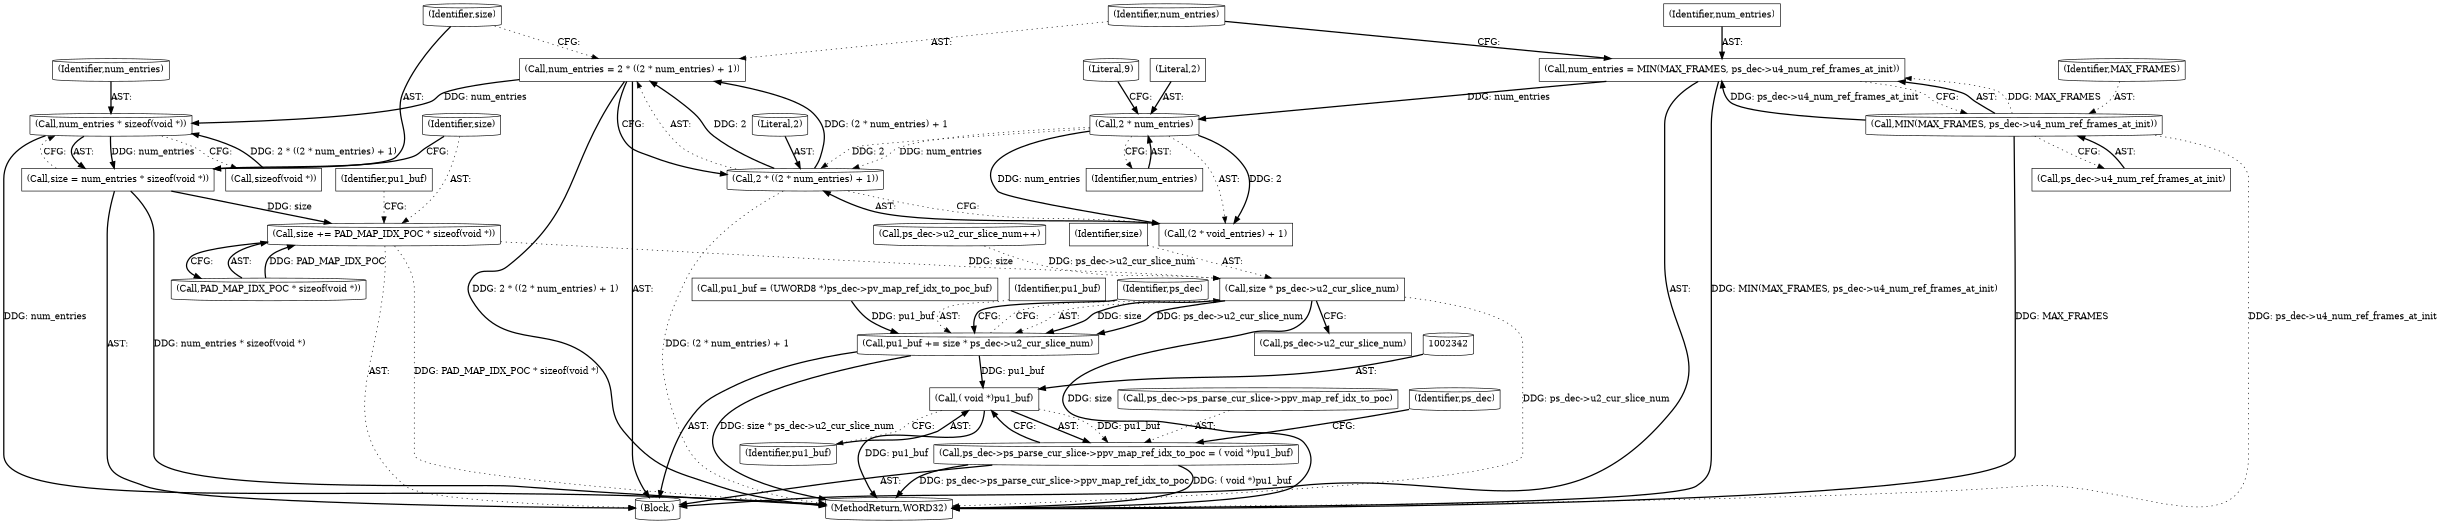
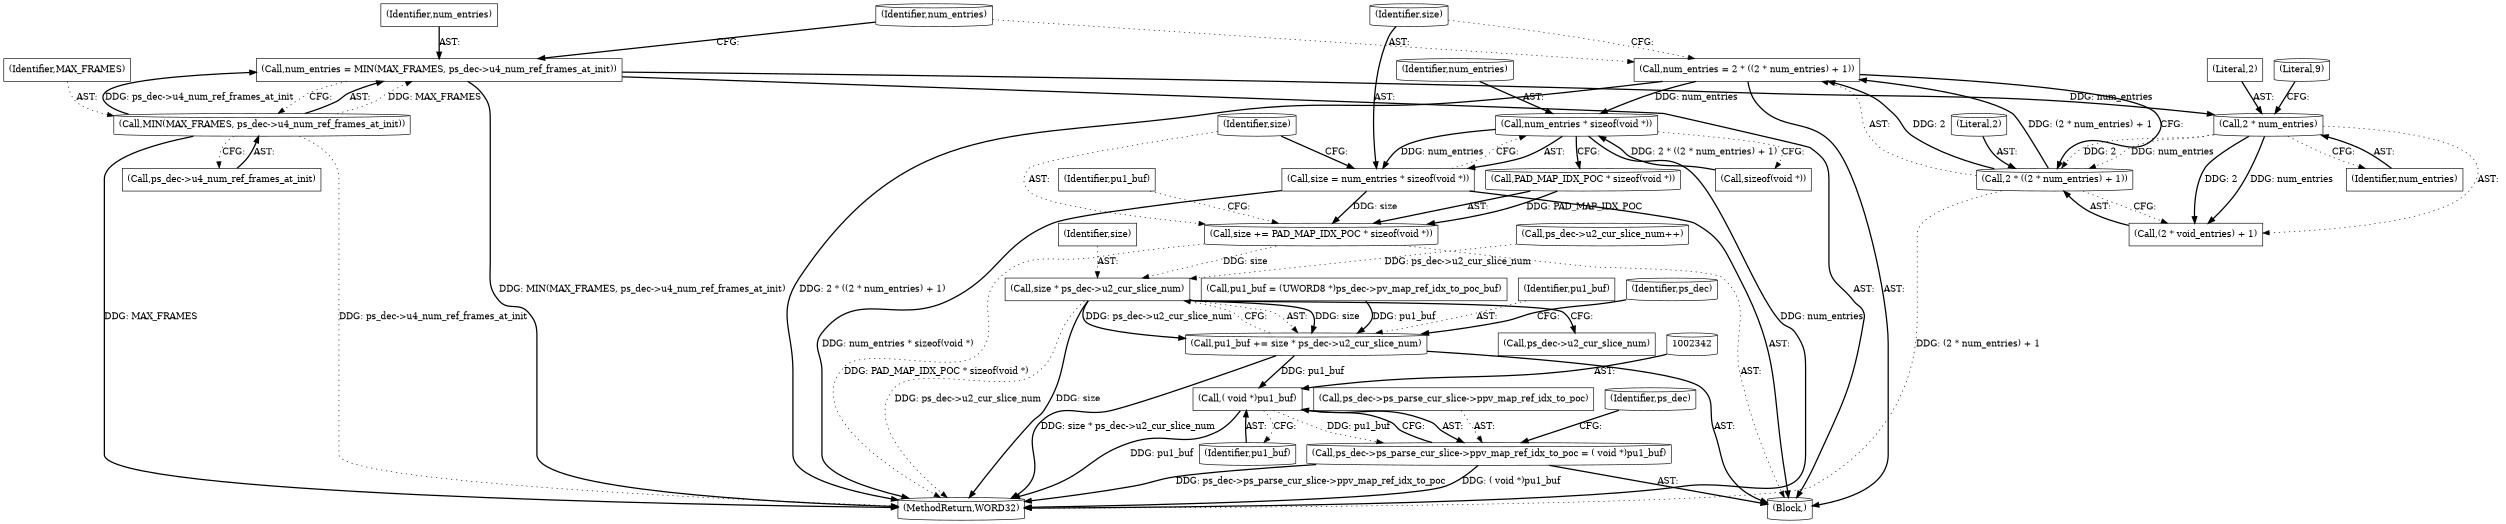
  digraph {
    node [shape=cylinder]
    edge [style=bold]
    n1 [label="(Call,num_entries * sizeof(void *))"]
    n2 [label="(Call,size = num_entries * sizeof(void *))" shape=box]
    n3 [label="(Call,sizeof(void *))" shape=box]
    n4 [label="(MethodReturn,WORD32)"]
    n5 [label="(Block,)"]
    n6 [label="(Call,size += PAD_MAP_IDX_POC * sizeof(void *))"]
    n7 [label="(Call,num_entries = 2 * ((2 * num_entries) + 1))" shape=box]
    n8 [label="(Call,2 * ((2 * num_entries) + 1))"]
    n9 [label="(Call,(2 * void_entries) + 1)" shape=box]
    n10 [label="(Call,2 * num_entries)"]
    n11 [label="(Identifier,num_entries)" shape=box]
    n12 [label="(Call,num_entries = MIN(MAX_FRAMES, ps_dec->u4_num_ref_frames_at_init))" shape=box]
    n13 [label="(Call,MIN(MAX_FRAMES, ps_dec->u4_num_ref_frames_at_init))"]
    n14 [label="(Call,ps_dec->u4_num_ref_frames_at_init)" shape=box]
    n15 [label="(Call,size * ps_dec->u2_cur_slice_num)" shape=box]
    n16 [label="(Call,PAD_MAP_IDX_POC * sizeof(void *))"]
    n17 [label="(Call,pu1_buf += size * ps_dec->u2_cur_slice_num)"]
    n18 [label="(Call,ps_dec->u2_cur_slice_num)" shape=box]
    n19 [label="(Call,( void *)pu1_buf)" shape=box]
    n20 [label="(Call,ps_dec->ps_parse_cur_slice->ppv_map_ref_idx_to_poc = ( void *)pu1_buf)"]
    n21 [label="(Identifier,pu1_buf)"]
    n22 [label="(Call,ps_dec->u2_cur_slice_num++)"]
-   n23 [label="(Identifier,MAX_FRAMES)"]
+   n23 [label="(Identifier,MAX_FRAMES)" shape=box]
    n24 [label="(Identifier,num_entries)"]
-   n25 [label="(Call,ps_dec->ps_parse_cur_slice->ppv_map_ref_idx_to_poc)"]
+   n25 [label="(Call,ps_dec->ps_parse_cur_slice->ppv_map_ref_idx_to_poc)" shape=box]
    n26 [label="(Literal,9)"]
    n27 [label="(Call,pu1_buf = (UWORD8 *)ps_dec->pv_map_ref_idx_to_poc_buf)" shape=box]
    n28 [label="(Identifier,size)" shape=box]
    n29 [label="(Identifier,num_entries)" shape=box]
    n30 [label="(Identifier,size)"]
    n31 [label="(Literal,2)"]
    n32 [label="(Identifier,pu1_buf)" shape=box]
    n33 [label="(Identifier,size)"]
    n34 [label="(Identifier,pu1_buf)" shape=box]
    n35 [label="(Identifier,ps_dec)"]
    n36 [label="(Identifier,ps_dec)"]
    n37 [label="(Identifier,num_entries)"]
    n38 [label="(Literal,2)" shape=box]
    1002342
    n1 -> n2 [label="AST: "]
    n1 -> n2 [label="DDG: num_entries"]
    n1 -> n3 [label="CFG: " style=dotted]
    n1 -> n4 [label="DDG: num_entries"]
    n2 -> n1 [label="CFG: " style=dotted]
    n2 -> n4 [label="DDG: num_entries * sizeof(void *)"]
    n2 -> n5 [label="AST: "]
    n2 -> n6 [label="DDG: size"]
    n3 -> n1 [label="DDG: 2 * ((2 * num_entries) + 1)"]
    n6 -> n4 [label="DDG: PAD_MAP_IDX_POC * sizeof(void *)" style=dotted]
    n6 -> n5 [label="AST: " style=dotted]
    n6 -> n15 [label="DDG: size" style=dotted]
-   n6 -> n16 [label="CFG: "]
+   n1 -> n16 [label="CFG: "]
    n7 -> n1 [label="DDG: num_entries"]
    n7 -> n4 [label="DDG: 2 * ((2 * num_entries) + 1)"]
    n7 -> n5 [label="AST: "]
    n7 -> n8 [label="CFG: "]
    n8 -> n4 [label="DDG: (2 * num_entries) + 1" style=dotted]
    n8 -> n7 [label="AST: " style=dotted]
    n8 -> n7 [label="DDG: 2"]
    n8 -> n7 [label="DDG: (2 * num_entries) + 1"]
    n8 -> n9 [label="CFG: " style=dotted]
    n9 -> n8 [label="AST: "]
    n10 -> n8 [label="DDG: 2" style=dotted]
    n10 -> n8 [label="DDG: num_entries" style=dotted]
    n10 -> n9 [label="AST: " style=dotted]
    n10 -> n9 [label="DDG: 2"]
    n10 -> n9 [label="DDG: num_entries"]
    n10 -> n11 [label="CFG: " style=dotted]
    n11 -> n10 [label="AST: "]
    n12 -> n4 [label="DDG: MIN(MAX_FRAMES, ps_dec->u4_num_ref_frames_at_init)"]
    n12 -> n5 [label="AST: "]
    n12 -> n10 [label="DDG: num_entries"]
    n12 -> n13 [label="CFG: " style=dotted]
    n13 -> n4 [label="DDG: ps_dec->u4_num_ref_frames_at_init" style=dotted]
    n13 -> n4 [label="DDG: MAX_FRAMES"]
    n13 -> n12 [label="AST: "]
    n13 -> n12 [label="DDG: MAX_FRAMES" style=dotted]
    n13 -> n12 [label="DDG: ps_dec->u4_num_ref_frames_at_init"]
    n13 -> n14 [label="CFG: " style=dotted]
    n14 -> n13 [label="AST: "]
    n15 -> n4 [label="DDG: size"]
    n15 -> n4 [label="DDG: ps_dec->u2_cur_slice_num" style=dotted]
    n15 -> n17 [label="AST: " style=dotted]
    n15 -> n17 [label="DDG: size"]
    n15 -> n17 [label="DDG: ps_dec->u2_cur_slice_num"]
    n15 -> n18 [label="CFG: "]
    n16 -> n6 [label="AST: "]
    n16 -> n6 [label="DDG: PAD_MAP_IDX_POC"]
    n17 -> n4 [label="DDG: size * ps_dec->u2_cur_slice_num"]
    n17 -> n5 [label="AST: "]
    n17 -> n15 [label="CFG: " style=dotted]
    n17 -> n19 [label="DDG: pu1_buf"]
    n19 -> n4 [label="DDG: pu1_buf"]
    n19 -> n20 [label="AST: "]
    n19 -> n20 [label="DDG: pu1_buf" style=dotted]
    n19 -> n21 [label="CFG: " style=dotted]
    n20 -> n4 [label="DDG: ps_dec->ps_parse_cur_slice->ppv_map_ref_idx_to_poc"]
    n20 -> n4 [label="DDG: ( void *)pu1_buf"]
    n20 -> n5 [label="AST: "]
    n20 -> n19 [label="CFG: "]
    n21 -> n19 [label="AST: "]
    n22 -> n15 [label="DDG: ps_dec->u2_cur_slice_num" style=dotted]
    n23 -> n13 [label="AST: " style=dotted]
    n24 -> n1 [label="AST: "]
    n25 -> n20 [label="AST: " style=dotted]
    n26 -> n10 [label="CFG: "]
    n27 -> n17 [label="DDG: pu1_buf"]
    n28 -> n15 [label="AST: " style=dotted]
    n29 -> n12 [label="AST: "]
    n30 -> n2 [label="AST: "]
    n30 -> n7 [label="CFG: " style=dotted]
    n31 -> n8 [label="AST: "]
    n32 -> n17 [label="AST: " style=dotted]
    n33 -> n2 [label="CFG: "]
    n33 -> n6 [label="AST: " style=dotted]
    n34 -> n6 [label="CFG: " style=dotted]
    n35 -> n17 [label="CFG: "]
    n36 -> n20 [label="CFG: "]
    n37 -> n7 [label="AST: " style=dotted]
    n37 -> n12 [label="CFG: "]
    n38 -> n10 [label="AST: "]
    1002342 -> n19 [label="AST: "]
  }
